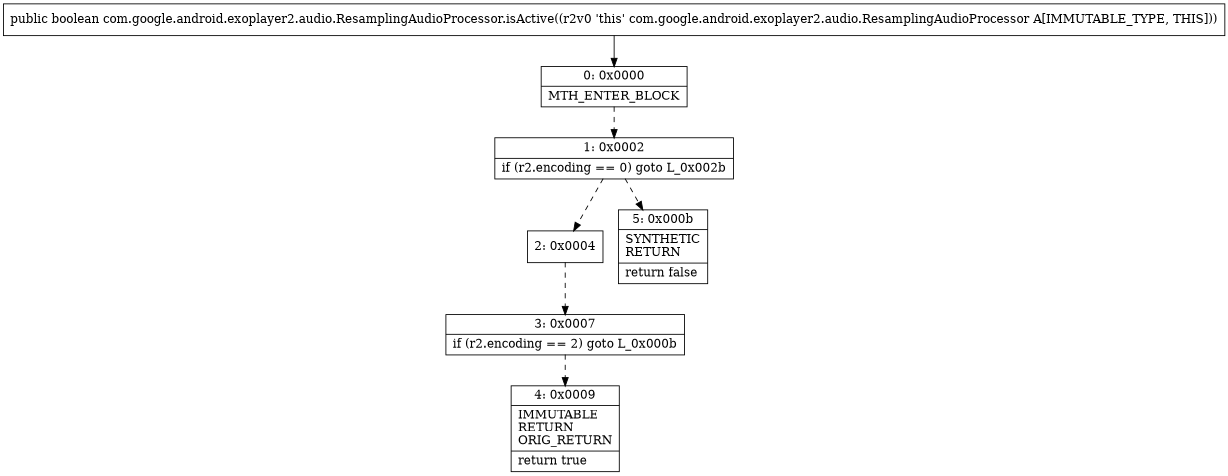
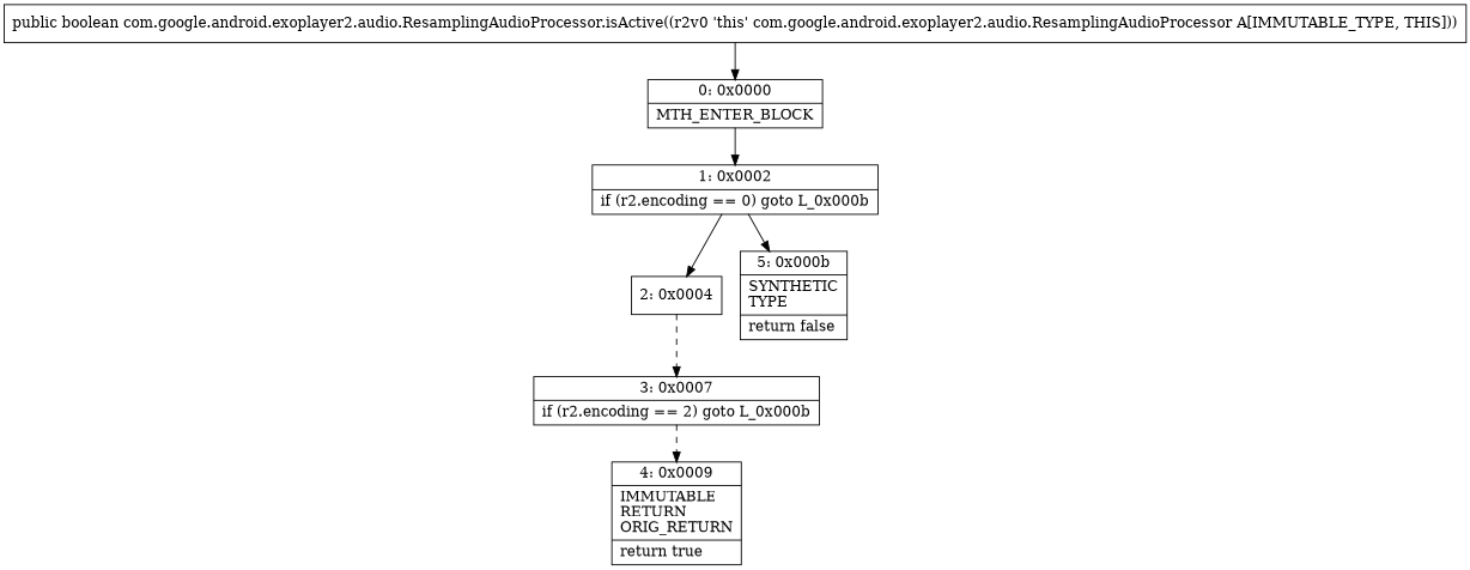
  digraph {
    node [shape=record]
    n1 [label="{0\:\ 0x0000|MTH_ENTER_BLOCK\l}"]
-   n2 [label="{1\:\ 0x0002|if (r2.encoding == 0) goto L_0x002b\l}"]
+   n2 [label="{1\:\ 0x0002|if (r2.encoding == 0) goto L_0x000b\l}"]
    n3 [label="{2\:\ 0x0004}"]
-   n4 [label="{5\:\ 0x000b|SYNTHETIC\lRETURN\l|return false\l}"]
+   n4 [label="{5\:\ 0x000b|SYNTHETIC\lTYPE\l|return false\l}"]
    n5 [label="{3\:\ 0x0007|if (r2.encoding == 2) goto L_0x000b\l}"]
    n6 [label="{4\:\ 0x0009|IMMUTABLE\lRETURN\lORIG_RETURN\l|return true\l}"]
    n7 [label="{public boolean com.google.android.exoplayer2.audio.ResamplingAudioProcessor.isActive((r2v0 'this' com.google.android.exoplayer2.audio.ResamplingAudioProcessor A[IMMUTABLE_TYPE, THIS])) }"]
-   n1 -> n2 [style=dashed]
-   n2 -> n3 [style=dashed]
-   n2 -> n4 [style=dashed]
+   n1 -> n2
+   n2 -> n3 [style=solid]
+   n2 -> n4
    n3 -> n5 [style=dashed]
    n5 -> n6 [style=dashed]
    n7 -> n1
  }
